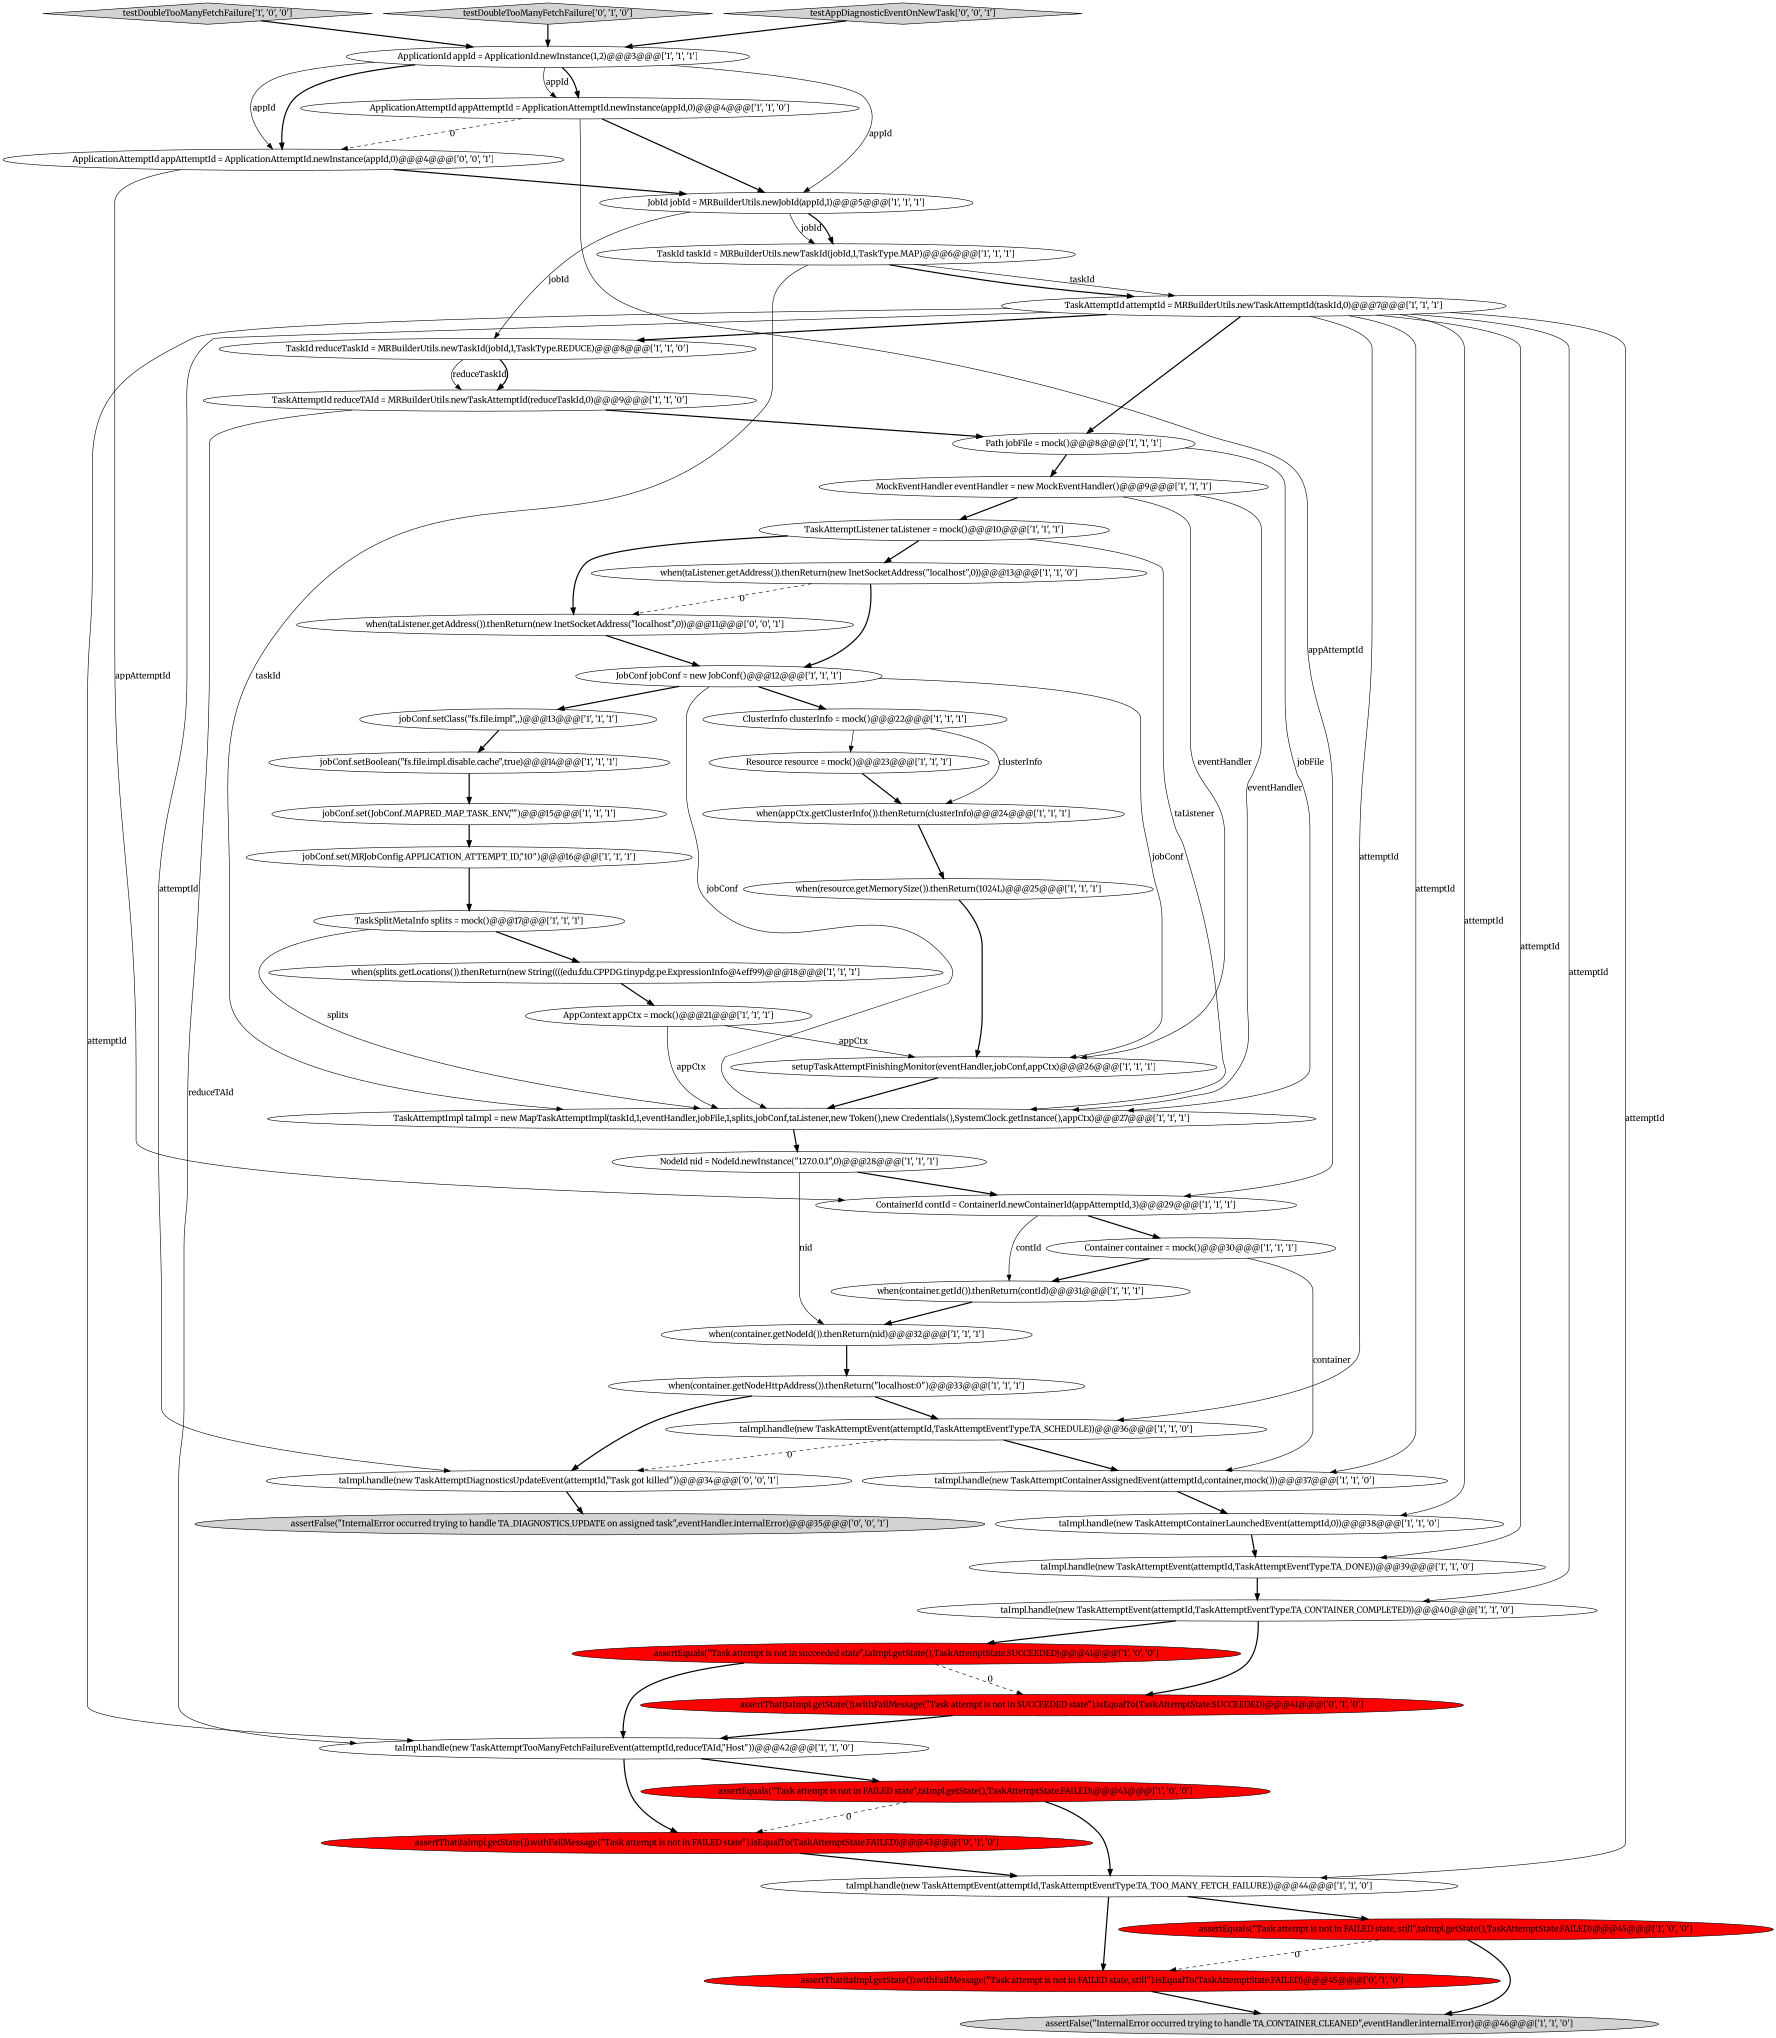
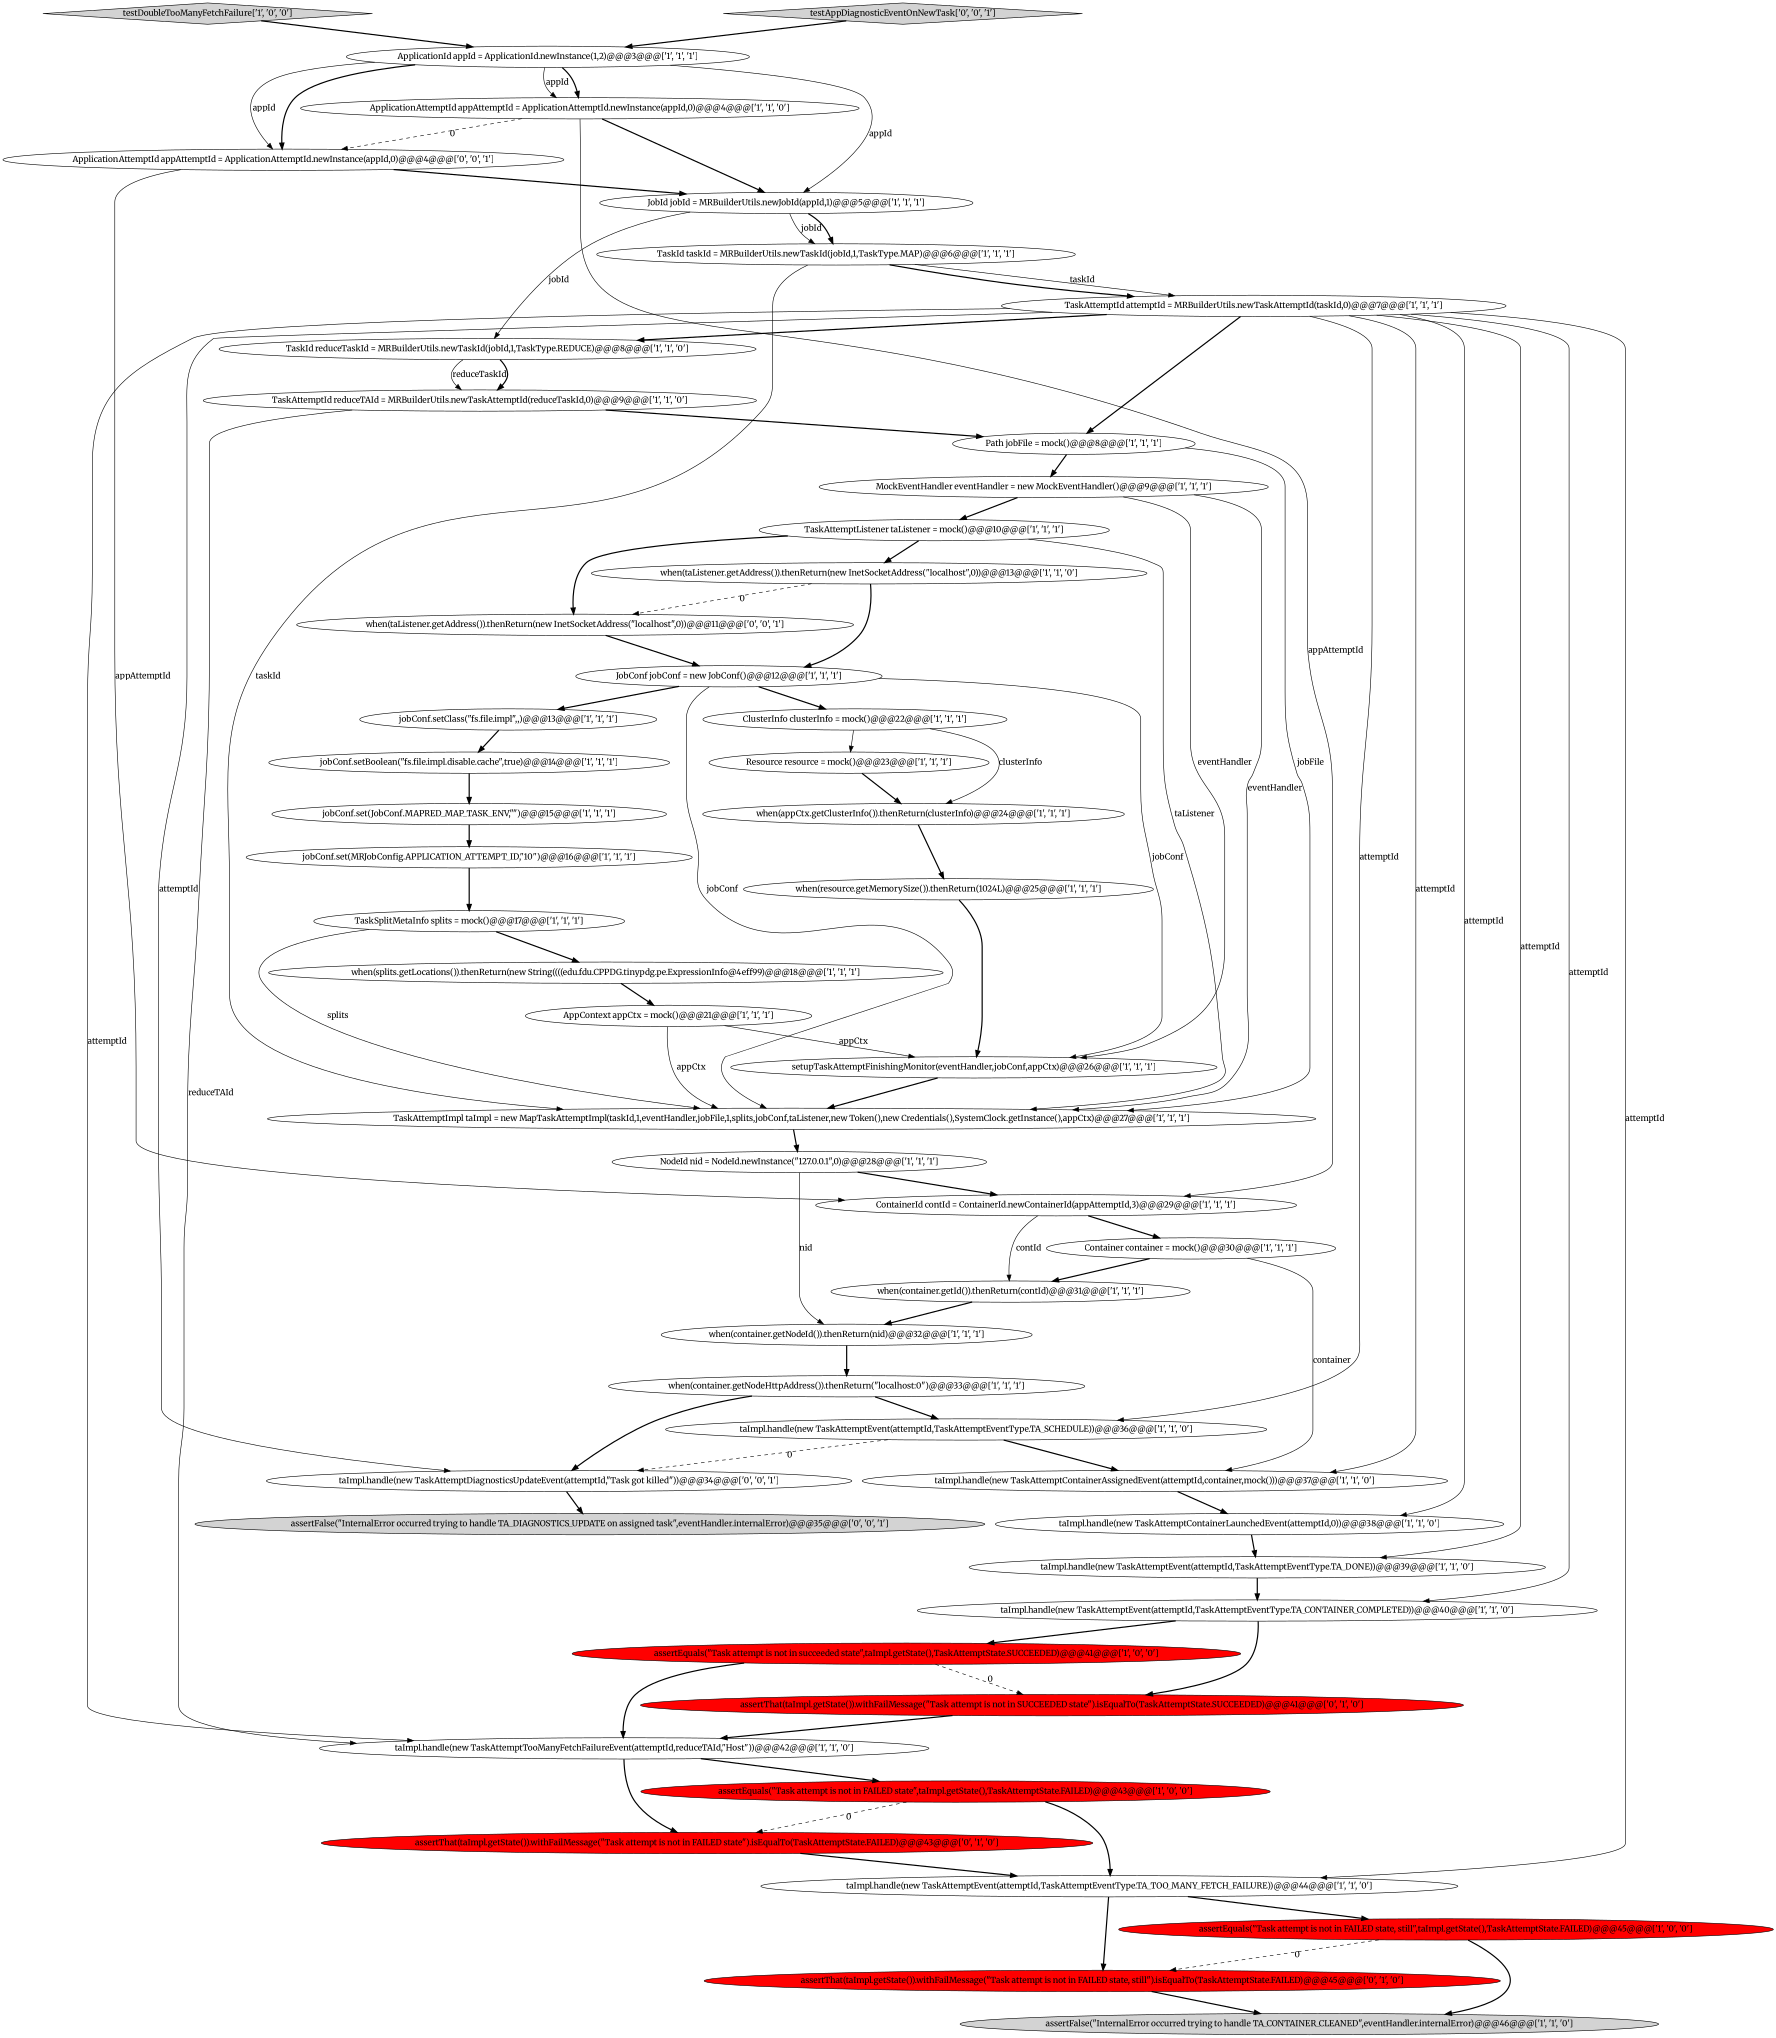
  digraph {
    fontname=Merriweather
    node [fillcolor=white fontname=Merriweather shape=ellipse style=filled]
    edge [fontname=Merriweather style=bold]
    n1 [fillcolor=red label="assertEquals(\"Task attempt is not in succeeded state\",taImpl.getState(),TaskAttemptState.SUCCEEDED)@@@41@@@['1', '0', '0']"]
    n2 [fillcolor=red label="assertThat(taImpl.getState()).withFailMessage(\"Task attempt is not in SUCCEEDED state\").isEqualTo(TaskAttemptState.SUCCEEDED)@@@41@@@['0', '1', '0']"]
    n3 [label="taImpl.handle(new TaskAttemptTooManyFetchFailureEvent(attemptId,reduceTAId,\"Host\"))@@@42@@@['1', '1', '0']"]
    n4 [fillcolor=red label="assertThat(taImpl.getState()).withFailMessage(\"Task attempt is not in FAILED state\").isEqualTo(TaskAttemptState.FAILED)@@@43@@@['0', '1', '0']"]
    n5 [fillcolor=red label="assertEquals(\"Task attempt is not in FAILED state\",taImpl.getState(),TaskAttemptState.FAILED)@@@43@@@['1', '0', '0']"]
    n6 [label="jobConf.setClass(\"fs.file.impl\",,)@@@13@@@['1', '1', '1']"]
    n7 [label="jobConf.setBoolean(\"fs.file.impl.disable.cache\",true)@@@14@@@['1', '1', '1']"]
    n8 [label="jobConf.set(JobConf.MAPRED_MAP_TASK_ENV,\"\")@@@15@@@['1', '1', '1']"]
    n9 [fillcolor=lightgray label="assertFalse(\"InternalError occurred trying to handle TA_CONTAINER_CLEANED\",eventHandler.internalError)@@@46@@@['1', '1', '0']"]
    n10 [label="ClusterInfo clusterInfo = mock()@@@22@@@['1', '1', '1']"]
    n11 [label="Resource resource = mock()@@@23@@@['1', '1', '1']"]
    n12 [label="when(appCtx.getClusterInfo()).thenReturn(clusterInfo)@@@24@@@['1', '1', '1']"]
    n13 [label="when(resource.getMemorySize()).thenReturn(1024L)@@@25@@@['1', '1', '1']"]
    n14 [label="taImpl.handle(new TaskAttemptEvent(attemptId,TaskAttemptEventType.TA_DONE))@@@39@@@['1', '1', '0']"]
    n15 [label="taImpl.handle(new TaskAttemptEvent(attemptId,TaskAttemptEventType.TA_CONTAINER_COMPLETED))@@@40@@@['1', '1', '0']"]
    n16 [label="TaskSplitMetaInfo splits = mock()@@@17@@@['1', '1', '1']"]
    n17 [label="when(splits.getLocations()).thenReturn(new String((((edu.fdu.CPPDG.tinypdg.pe.ExpressionInfo@4eff99)@@@18@@@['1', '1', '1']"]
    n18 [label="TaskAttemptImpl taImpl = new MapTaskAttemptImpl(taskId,1,eventHandler,jobFile,1,splits,jobConf,taListener,new Token(),new Credentials(),SystemClock.getInstance(),appCtx)@@@27@@@['1', '1', '1']"]
    n19 [label="AppContext appCtx = mock()@@@21@@@['1', '1', '1']"]
    n20 [label="NodeId nid = NodeId.newInstance(\"127.0.0.1\",0)@@@28@@@['1', '1', '1']"]
    n21 [label="JobConf jobConf = new JobConf()@@@12@@@['1', '1', '1']"]
    n22 [label="setupTaskAttemptFinishingMonitor(eventHandler,jobConf,appCtx)@@@26@@@['1', '1', '1']"]
    n23 [label="TaskAttemptListener taListener = mock()@@@10@@@['1', '1', '1']"]
    n24 [label="when(taListener.getAddress()).thenReturn(new InetSocketAddress(\"localhost\",0))@@@13@@@['1', '1', '0']"]
    n25 [label="when(taListener.getAddress()).thenReturn(new InetSocketAddress(\"localhost\",0))@@@11@@@['0', '0', '1']"]
    n26 [label="taImpl.handle(new TaskAttemptContainerAssignedEvent(attemptId,container,mock()))@@@37@@@['1', '1', '0']"]
    n27 [label="taImpl.handle(new TaskAttemptContainerLaunchedEvent(attemptId,0))@@@38@@@['1', '1', '0']"]
    n28 [label="when(container.getNodeId()).thenReturn(nid)@@@32@@@['1', '1', '1']"]
    n29 [label="ContainerId contId = ContainerId.newContainerId(appAttemptId,3)@@@29@@@['1', '1', '1']"]
    n30 [label="TaskAttemptId attemptId = MRBuilderUtils.newTaskAttemptId(taskId,0)@@@7@@@['1', '1', '1']"]
    n31 [label="Path jobFile = mock()@@@8@@@['1', '1', '1']"]
    n32 [label="taImpl.handle(new TaskAttemptEvent(attemptId,TaskAttemptEventType.TA_TOO_MANY_FETCH_FAILURE))@@@44@@@['1', '1', '0']"]
    n33 [label="taImpl.handle(new TaskAttemptDiagnosticsUpdateEvent(attemptId,\"Task got killed\"))@@@34@@@['0', '0', '1']"]
    n34 [label="taImpl.handle(new TaskAttemptEvent(attemptId,TaskAttemptEventType.TA_SCHEDULE))@@@36@@@['1', '1', '0']"]
    n35 [label="TaskId reduceTaskId = MRBuilderUtils.newTaskId(jobId,1,TaskType.REDUCE)@@@8@@@['1', '1', '0']"]
    n36 [label="MockEventHandler eventHandler = new MockEventHandler()@@@9@@@['1', '1', '1']"]
    n37 [fillcolor=red label="assertThat(taImpl.getState()).withFailMessage(\"Task attempt is not in FAILED state, still\").isEqualTo(TaskAttemptState.FAILED)@@@45@@@['0', '1', '0']"]
    n38 [fillcolor=red label="assertEquals(\"Task attempt is not in FAILED state, still\",taImpl.getState(),TaskAttemptState.FAILED)@@@45@@@['1', '0', '0']"]
    n39 [fillcolor=lightgray label="assertFalse(\"InternalError occurred trying to handle TA_DIAGNOSTICS_UPDATE on assigned task\",eventHandler.internalError)@@@35@@@['0', '0', '1']"]
    n40 [label="TaskAttemptId reduceTAId = MRBuilderUtils.newTaskAttemptId(reduceTaskId,0)@@@9@@@['1', '1', '0']"]
    n41 [label="TaskId taskId = MRBuilderUtils.newTaskId(jobId,1,TaskType.MAP)@@@6@@@['1', '1', '1']"]
    n42 [label="when(container.getNodeHttpAddress()).thenReturn(\"localhost:0\")@@@33@@@['1', '1', '1']"]
    n43 [label="ApplicationAttemptId appAttemptId = ApplicationAttemptId.newInstance(appId,0)@@@4@@@['1', '1', '0']"]
    n44 [label="JobId jobId = MRBuilderUtils.newJobId(appId,1)@@@5@@@['1', '1', '1']"]
    n45 [label="ApplicationAttemptId appAttemptId = ApplicationAttemptId.newInstance(appId,0)@@@4@@@['0', '0', '1']"]
    n46 [label="when(container.getId()).thenReturn(contId)@@@31@@@['1', '1', '1']"]
    n47 [label="Container container = mock()@@@30@@@['1', '1', '1']"]
    n48 [label="ApplicationId appId = ApplicationId.newInstance(1,2)@@@3@@@['1', '1', '1']"]
    n49 [label="jobConf.set(MRJobConfig.APPLICATION_ATTEMPT_ID,\"10\")@@@16@@@['1', '1', '1']"]
    n50 [fillcolor=lightgray label="testDoubleTooManyFetchFailure['1', '0', '0']" shape=diamond]
-   n51 [fillcolor=lightgray label="testDoubleTooManyFetchFailure['0', '1', '0']" shape=diamond]
    n52 [fillcolor=lightgray label="testAppDiagnosticEventOnNewTask['0', '0', '1']" shape=diamond]
    n1 -> n2 [label=0 style=dashed]
    n1 -> n3
    n2 -> n3
    n3 -> n4
    n3 -> n5
    n4 -> n32
    n5 -> n4 [label=0 style=dashed]
    n5 -> n32
    n6 -> n7
    n7 -> n8
    n8 -> n49
    n10 -> n11 [style=solid]
    n10 -> n12 [label=clusterInfo style=solid]
    n11 -> n12
    n12 -> n13
    n13 -> n22
    n14 -> n15
    n15 -> n1
    n15 -> n2
    n16 -> n17
    n16 -> n18 [label=splits style=solid]
    n17 -> n19
    n18 -> n20
    n19 -> n18 [label=appCtx style=solid]
    n19 -> n22 [label=appCtx style=solid]
    n20 -> n28 [label=nid style=solid]
    n20 -> n29
    n21 -> n6
    n21 -> n10
    n21 -> n18 [label=jobConf style=solid]
    n21 -> n22 [label=jobConf style=solid]
    n22 -> n18
    n23 -> n18 [label=taListener style=solid]
    n23 -> n24
    n23 -> n25
    n24 -> n21
    n24 -> n25 [label=0 style=dashed]
    n25 -> n21
    n26 -> n27
    n27 -> n14
    n28 -> n42
    n29 -> n46 [label=contId style=solid]
    n29 -> n47
    n30 -> n3 [label=attemptId style=solid]
    n30 -> n14 [label=attemptId style=solid]
    n30 -> n15 [label=attemptId style=solid]
    n30 -> n26 [label=attemptId style=solid]
    n30 -> n27 [label=attemptId style=solid]
    n30 -> n31
    n30 -> n32 [label=attemptId style=solid]
    n30 -> n33 [label=attemptId style=solid]
    n30 -> n34 [label=attemptId style=solid]
    n30 -> n35
    n31 -> n18 [label=jobFile style=solid]
    n31 -> n36
    n32 -> n37
    n32 -> n38
    n33 -> n39
    n34 -> n26
    n34 -> n33 [label=0 style=dashed]
    n35 -> n40 [label=reduceTaskId style=solid]
    n35 -> n40
    n36 -> n18 [label=eventHandler style=solid]
    n36 -> n22 [label=eventHandler style=solid]
    n36 -> n23
    n37 -> n9
    n38 -> n9
    n38 -> n37 [label=0 style=dashed]
    n40 -> n3 [label=reduceTAId style=solid]
    n40 -> n31
    n41 -> n18 [label=taskId style=solid]
    n41 -> n30 [label=taskId style=solid]
    n41 -> n30
    n42 -> n33
    n42 -> n34
    n43 -> n29 [label=appAttemptId style=solid]
    n43 -> n44
    n43 -> n45 [label=0 style=dashed]
    n44 -> n35 [label=jobId style=solid]
    n44 -> n41 [label=jobId style=solid]
    n44 -> n41
    n45 -> n29 [label=appAttemptId style=solid]
    n45 -> n44
    n46 -> n28
    n47 -> n26 [label=container style=solid]
    n47 -> n46
    n48 -> n43
    n48 -> n43 [label=appId style=solid]
    n48 -> n44 [label=appId style=solid]
    n48 -> n45 [label=appId style=solid]
    n48 -> n45
    n49 -> n16
    n50 -> n48
-   n51 -> n48
    n52 -> n48
  }
